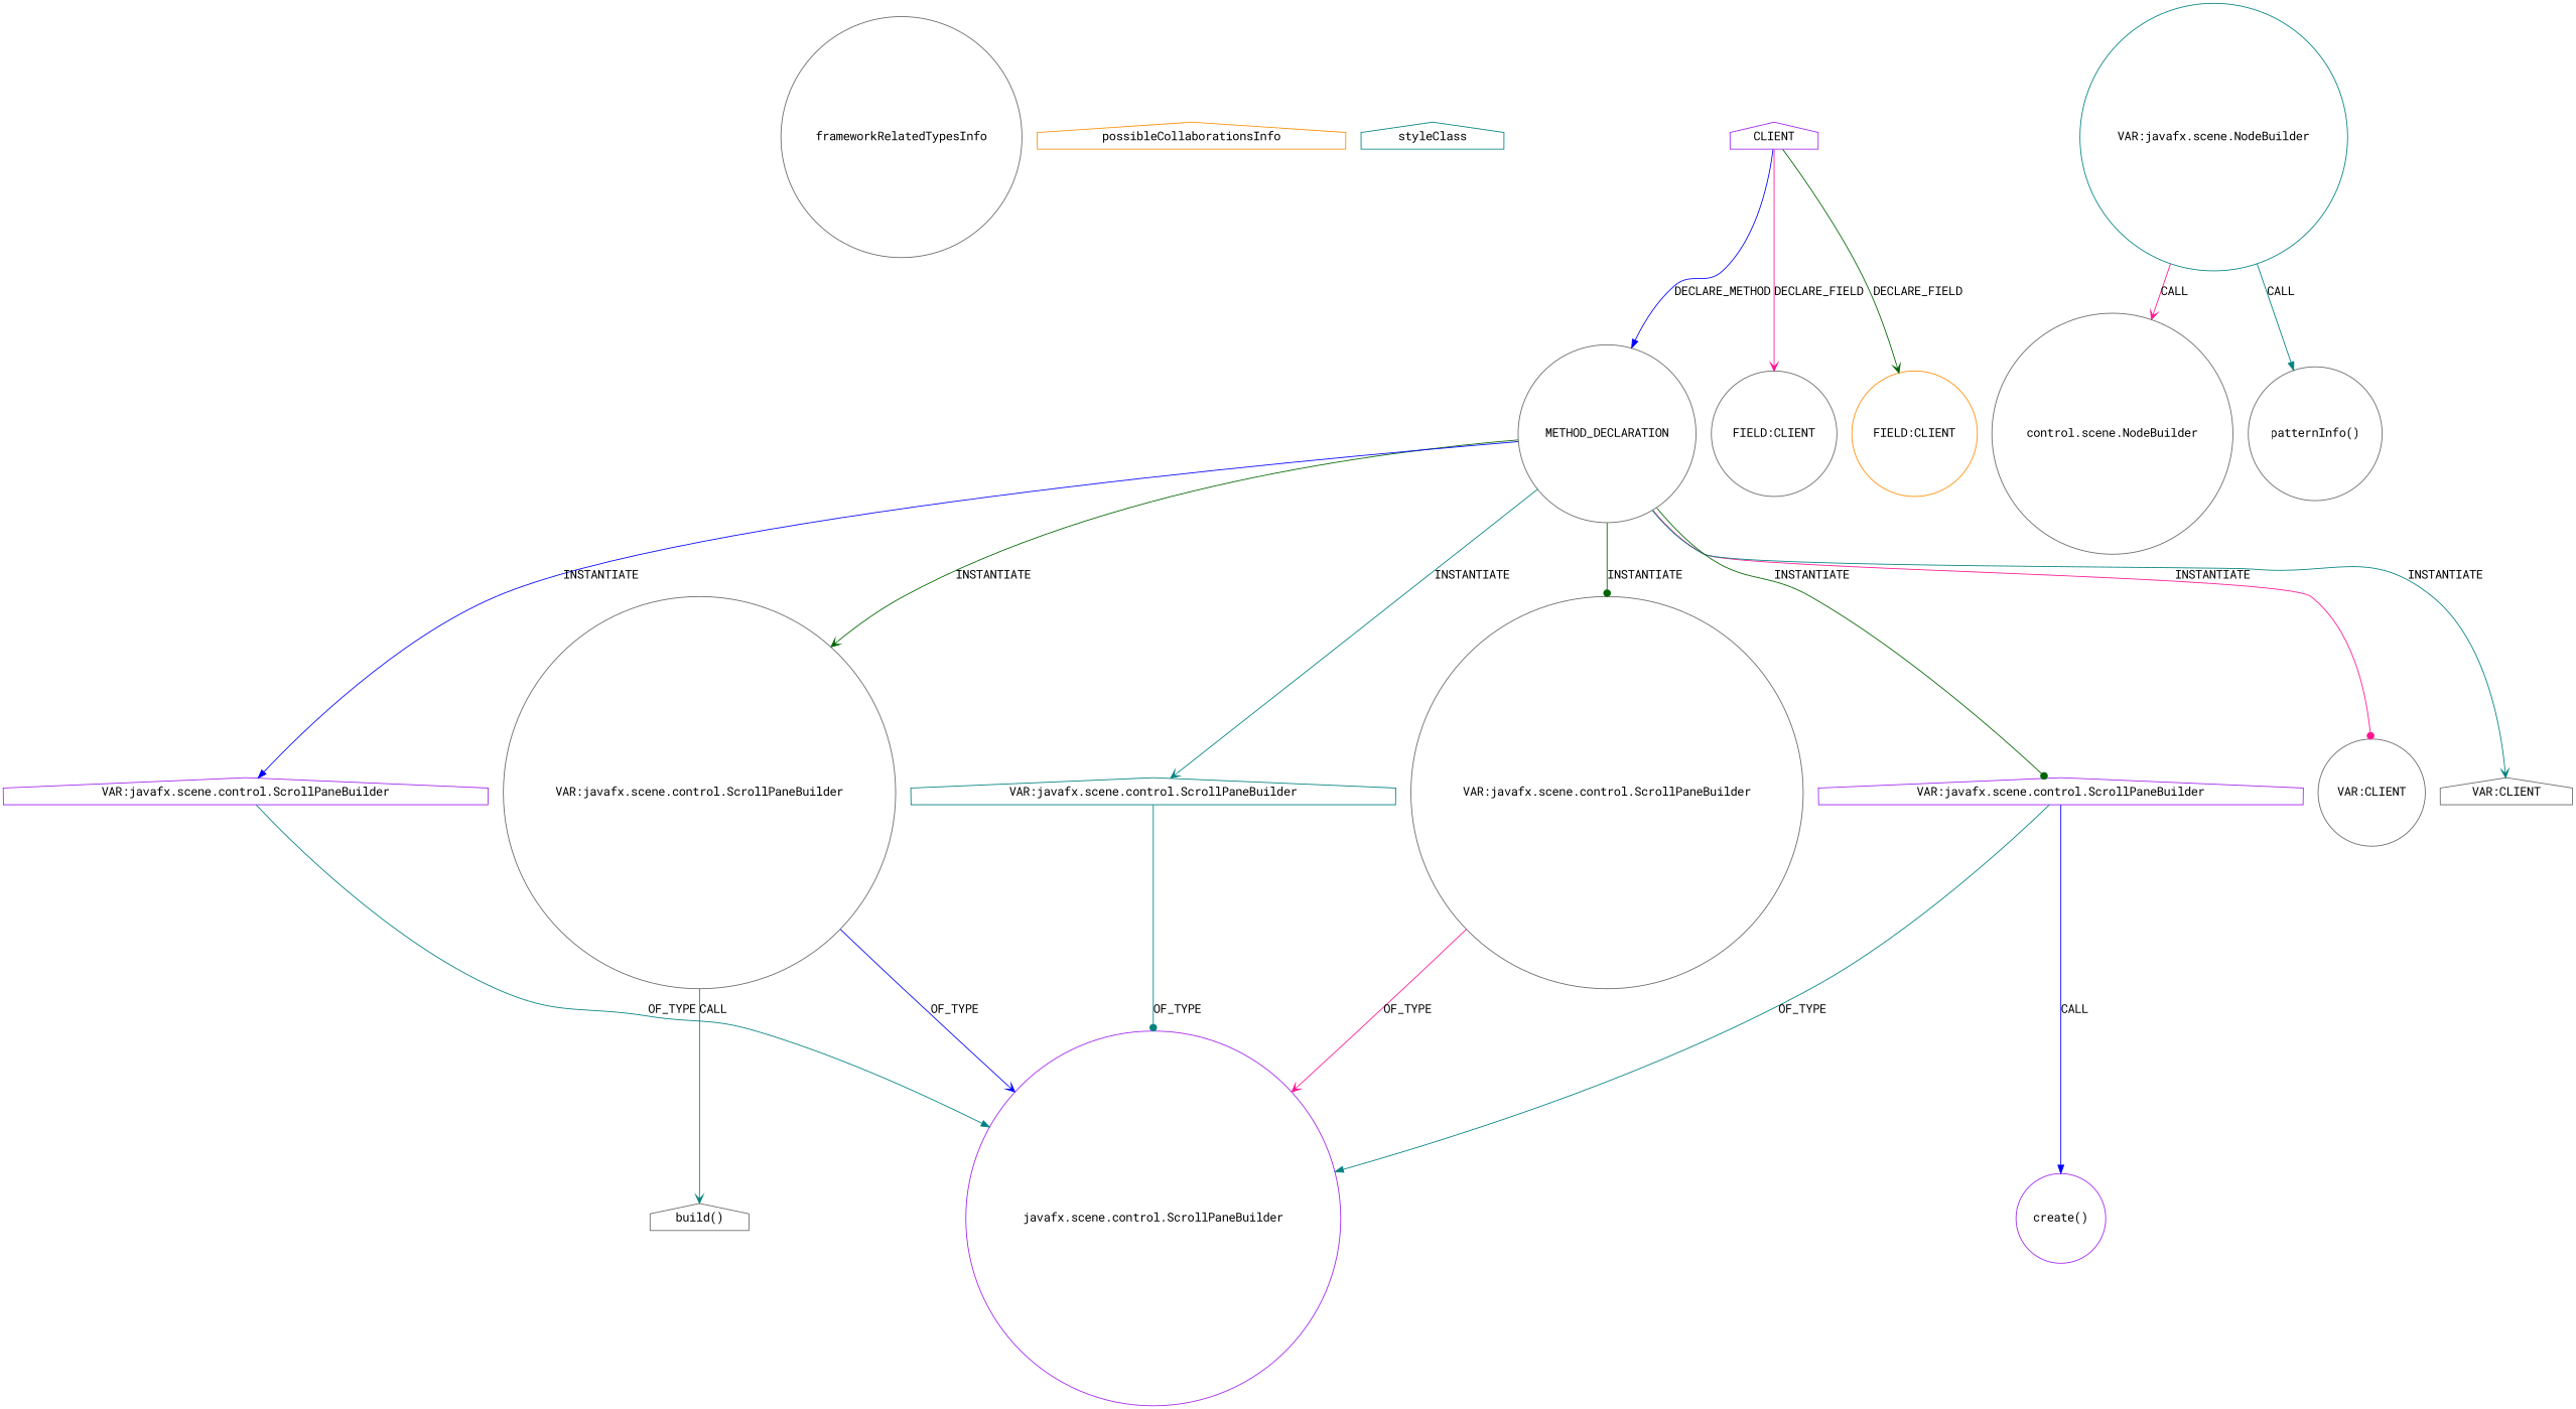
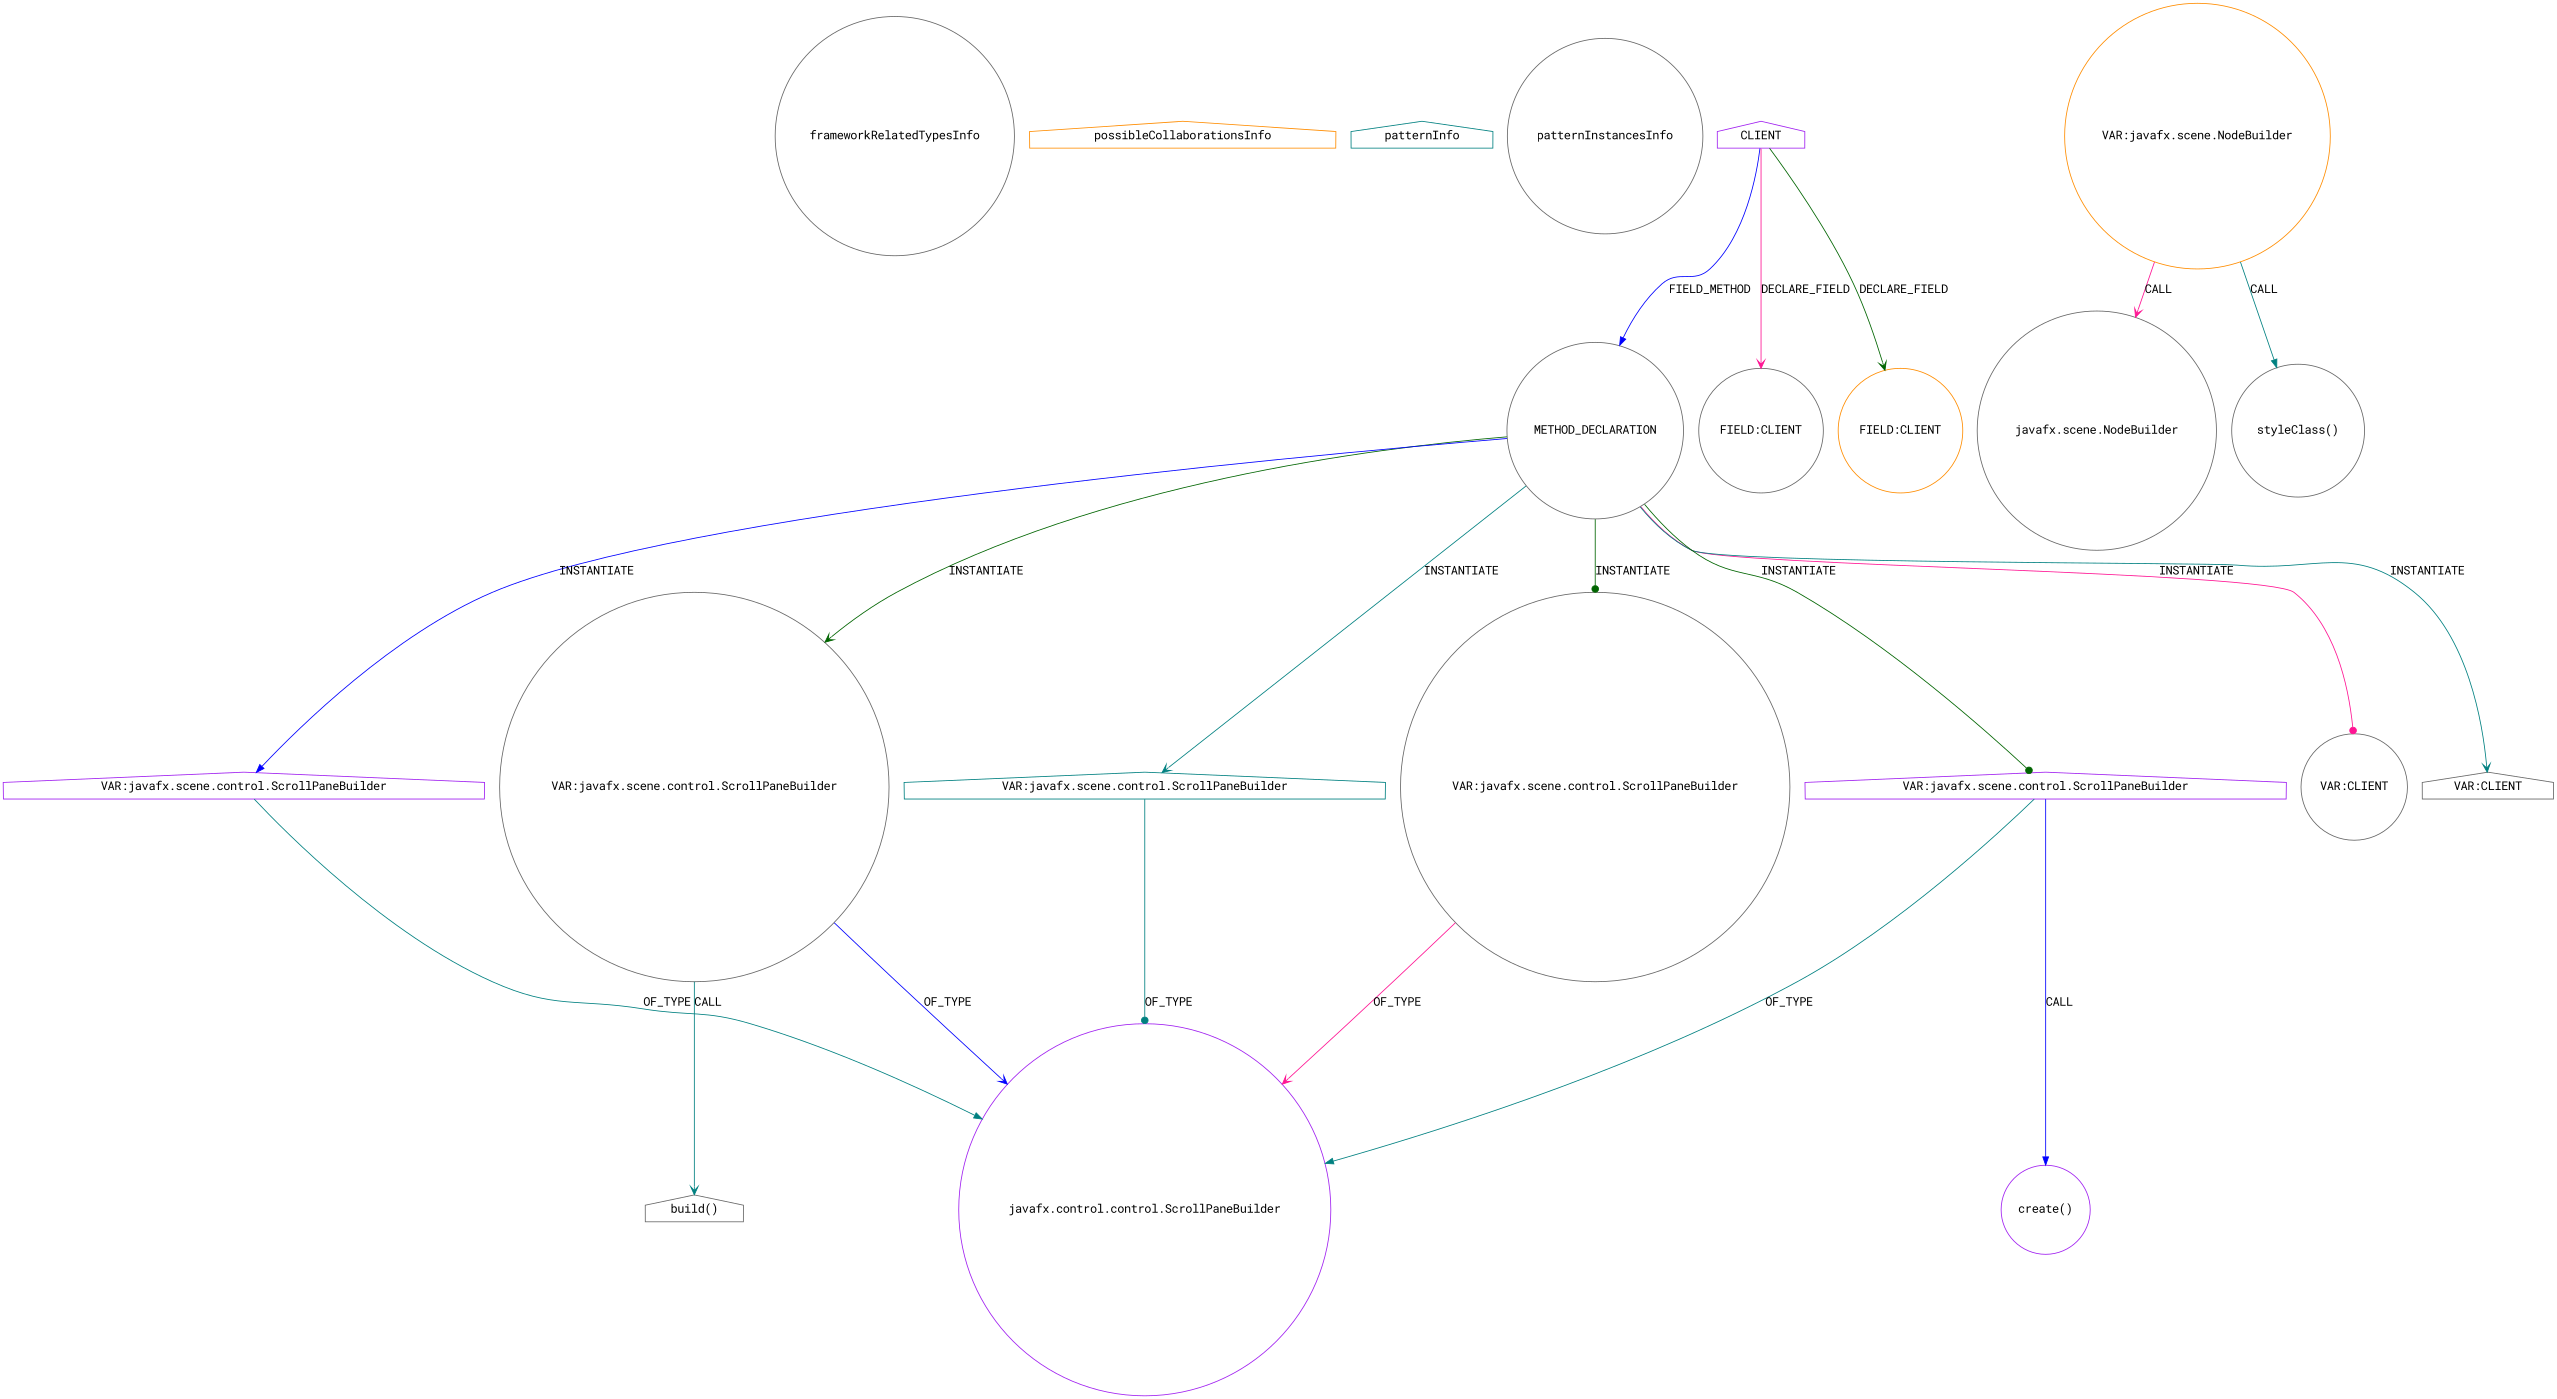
  digraph {
    fontname="Roboto Mono"
    node [color=gray40 fontname="Roboto Mono" shape=circle isFrameworkType=false vertexType=VARIABLE_EXPRESION]
    edge [arrowhead=vee color=teal fontname="Roboto Mono"]
    frameworkRelatedTypesInfo [isFrameworkType="" vertexType=""]
    possibleCollaborationsInfo [color=darkorange shape=house isFrameworkType="" vertexType=""]
-   patternInfo [color=teal frequency=2.0 patternRootClient=0 shape=house label=styleClass isFrameworkType="" vertexType=""]
-   n5 [color=purple label="javafx.scene.control.ScrollPaneBuilder" vertexType=FRAMEWORK_CLASS_TYPE]
+   patternInfo [color=teal frequency=2.0 patternRootClient=0 shape=house isFrameworkType="" vertexType=""]
+   patternInstancesInfo [0="SaiPradeepDandem-javafx2-gradient-builder~/SaiPradeepDandem-javafx2-gradient-builder/javafx2-gradient-builder-master/src/main/java/com/javafx/gradientbuilder/application/GradientBuilderApp.java~GradientBuilderApp~1189" 1="AMITCCILGITHUB-Contacts~/AMITCCILGITHUB-Contacts/Contacts-master/Contacts/src/org/apandey/view/parts/Body.java~Body~60" isFrameworkType="" vertexType=""]
+   n5 [color=purple label="javafx.control.control.ScrollPaneBuilder" vertexType=FRAMEWORK_CLASS_TYPE]
    n6 [label="VAR:javafx.scene.control.ScrollPaneBuilder"]
    n7 [label="build()" shape=house vertexType=INSIDE_CALL]
    n8 [label=METHOD_DECLARATION vertexType=CLIENT_METHOD_DECLARATION]
    n9 [label="VAR:CLIENT"]
    n10 [label="VAR:CLIENT" shape=house]
    n11 [color=purple label="VAR:javafx.scene.control.ScrollPaneBuilder" shape=house]
    n12 [color=teal label="VAR:javafx.scene.control.ScrollPaneBuilder" shape=house]
    n13 [color=purple label="VAR:javafx.scene.control.ScrollPaneBuilder" shape=house]
    n14 [label="VAR:javafx.scene.control.ScrollPaneBuilder"]
-   n15 [color=teal label="VAR:javafx.scene.NodeBuilder"]
-   n16 [label="control.scene.NodeBuilder" vertexType=FRAMEWORK_CLASS_TYPE]
-   n17 [label="patternInfo()" vertexType=INSIDE_CALL]
+   n15 [color=darkorange label="VAR:javafx.scene.NodeBuilder"]
+   n16 [label="javafx.scene.NodeBuilder" vertexType=FRAMEWORK_CLASS_TYPE]
+   n17 [label="styleClass()" vertexType=INSIDE_CALL]
    n18 [color=purple label="create()" vertexType=INSIDE_CALL]
    n19 [color=purple label=CLIENT shape=house vertexType=ROOT_CLIENT_CLASS_DECLARATION]
    n20 [label="FIELD:CLIENT" vertexType=FIELD_DECLARATION]
    n21 [color=darkorange label="FIELD:CLIENT" vertexType=FIELD_DECLARATION]
    n6 -> n5 [color=blue label=OF_TYPE]
    n6 -> n7 [label=CALL]
    n8 -> n6 [color=darkgreen label=INSTANTIATE]
    n8 -> n9 [arrowhead=dot color=deeppink label=INSTANTIATE]
    n8 -> n10 [label=INSTANTIATE]
    n8 -> n11 [arrowhead=dot color=darkgreen label=INSTANTIATE]
    n8 -> n12 [label=INSTANTIATE]
    n8 -> n13 [arrowhead=normal color=blue label=INSTANTIATE]
    n8 -> n14 [arrowhead=dot color=darkgreen label=INSTANTIATE]
    n11 -> n5 [arrowhead=normal label=OF_TYPE]
    n11 -> n18 [arrowhead=normal color=blue label=CALL]
    n12 -> n5 [arrowhead=dot label=OF_TYPE]
    n13 -> n5 [arrowhead=normal label=OF_TYPE]
    n14 -> n5 [color=deeppink label=OF_TYPE]
    n15 -> n16 [color=deeppink label=CALL]
    n15 -> n17 [arrowhead=normal label=CALL]
-   n19 -> n8 [arrowhead=normal color=blue label=DECLARE_METHOD]
+   n19 -> n8 [arrowhead=normal color=blue label=FIELD_METHOD]
    n19 -> n20 [color=deeppink label=DECLARE_FIELD]
    n19 -> n21 [color=darkgreen label=DECLARE_FIELD]
  }
